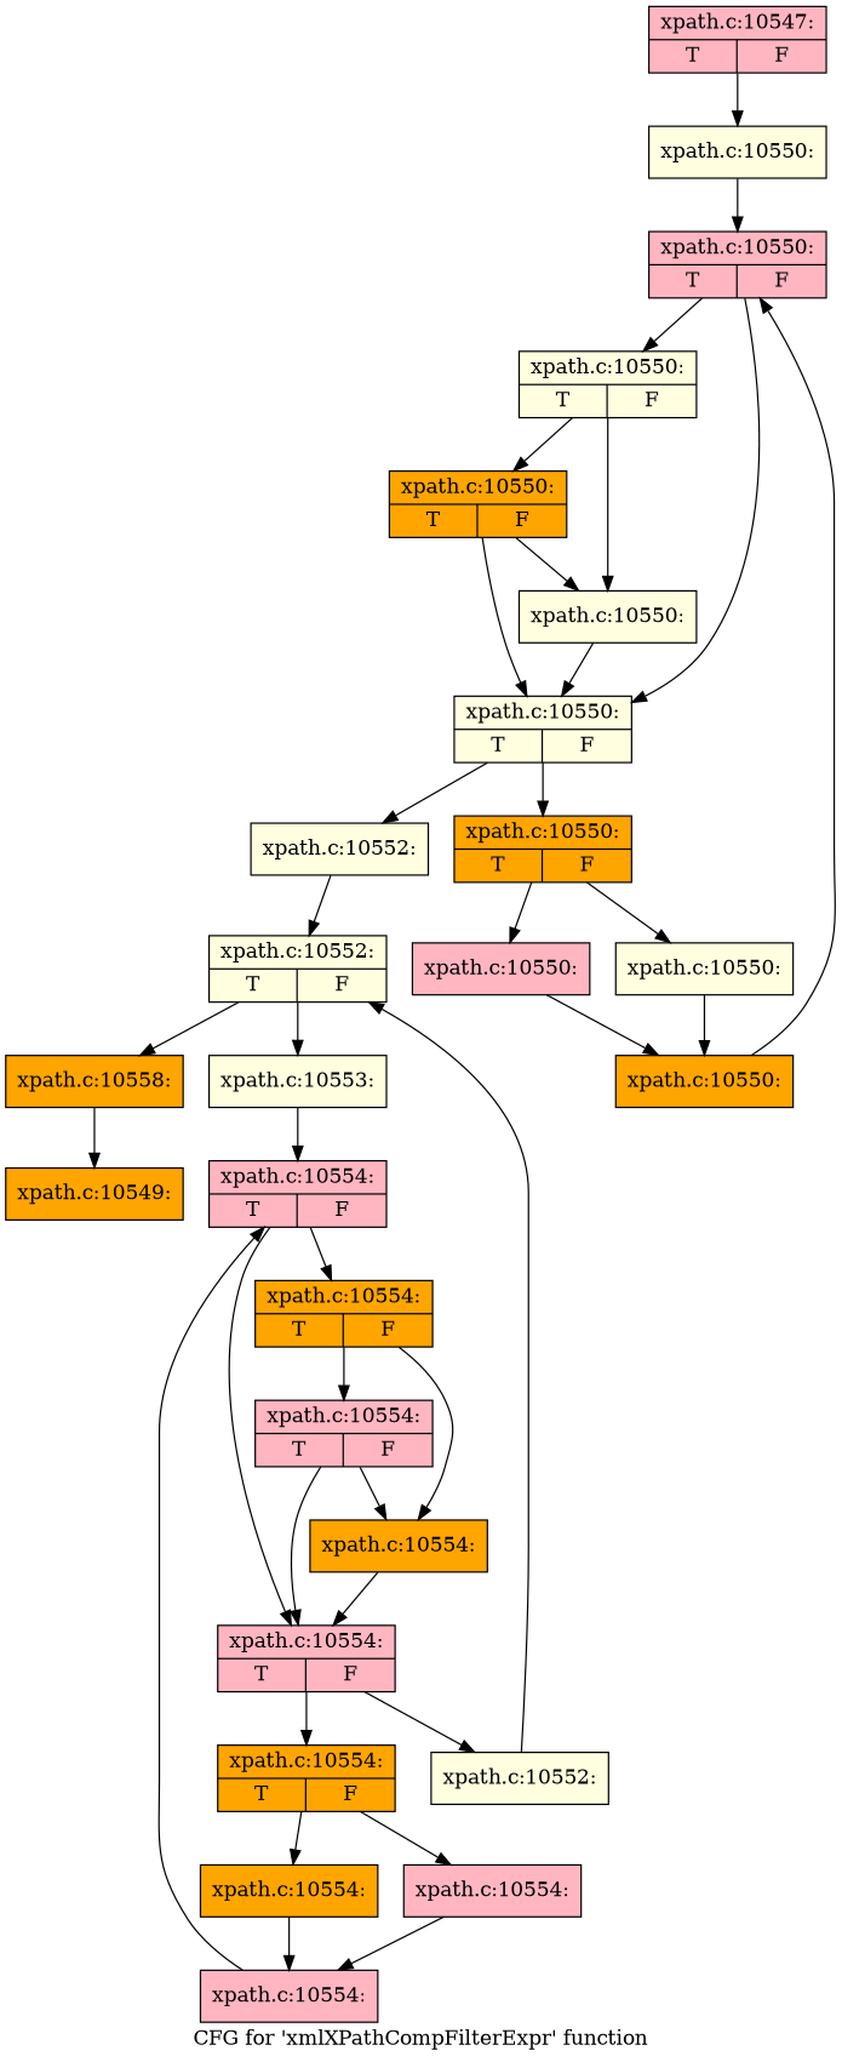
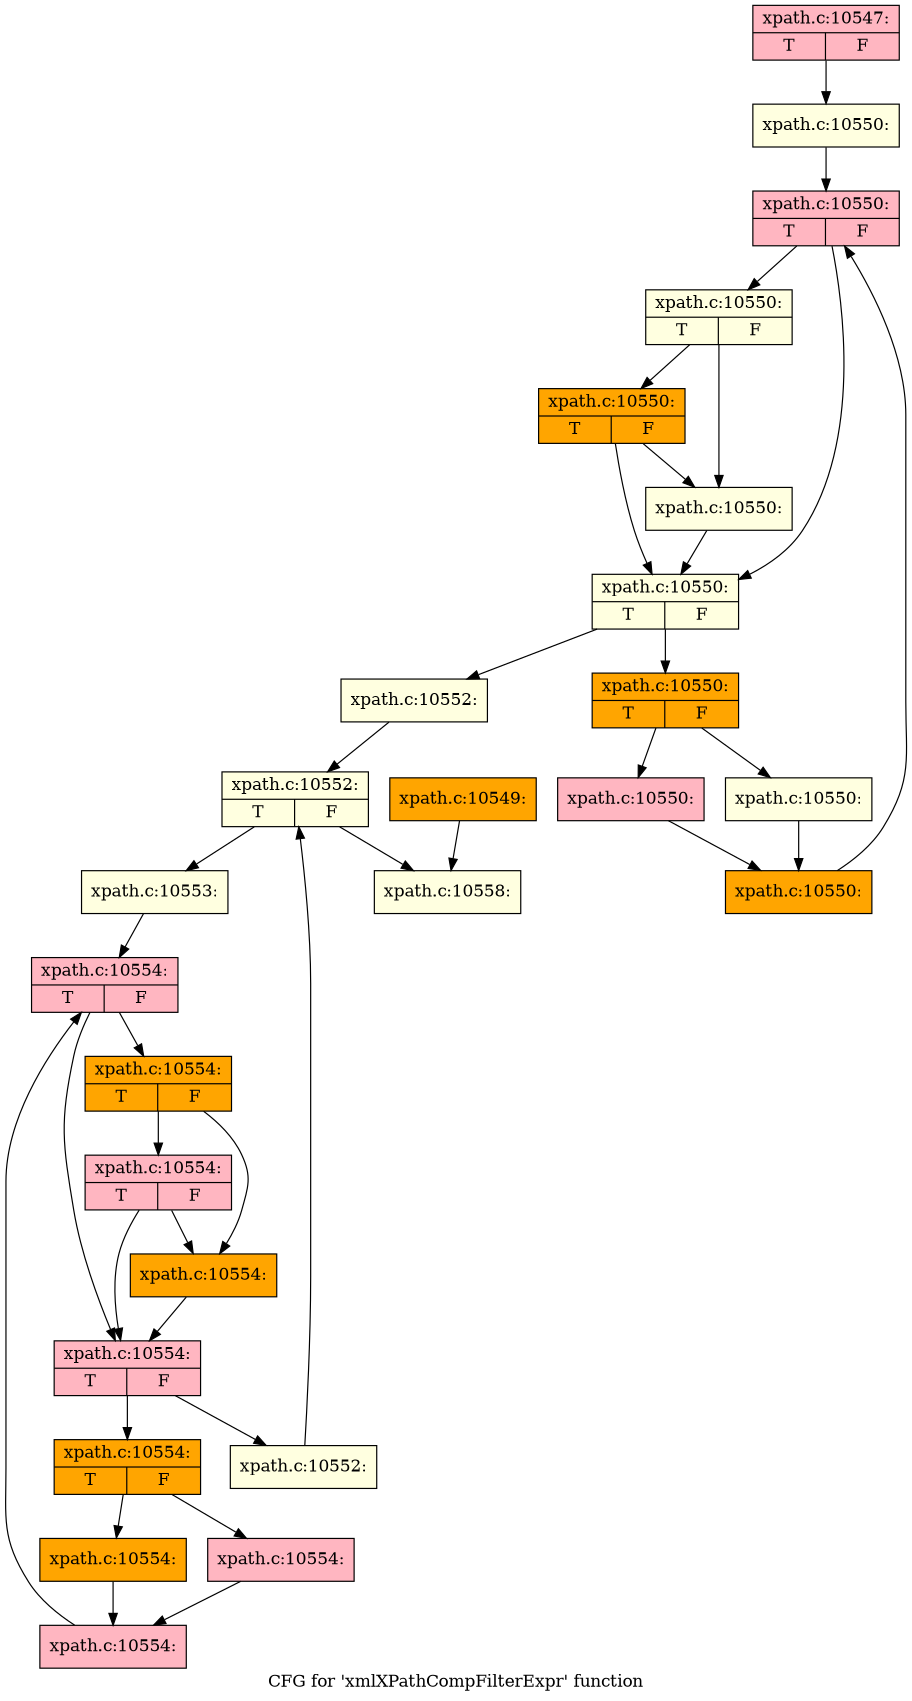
  digraph {
    label="CFG for 'xmlXPathCompFilterExpr' function"
    node [fillcolor=lightyellow shape=record style=filled]
    n1 [fillcolor=lightpink label="{xpath.c:10547:|{<s0>T|<s1>F}}"]
    n2 [label="{xpath.c:10550:}"]
    n3 [fillcolor=orange label="{xpath.c:10549:}"]
-   n4 [fillcolor=orange label="{xpath.c:10558:}"]
+   n4 [label="{xpath.c:10558:}"]
    n5 [fillcolor=lightpink label="{xpath.c:10550:|{<s0>T|<s1>F}}"]
    n6 [label="{xpath.c:10550:|{<s0>T|<s1>F}}"]
    n7 [label="{xpath.c:10550:|{<s0>T|<s1>F}}"]
    n8 [fillcolor=orange label="{xpath.c:10550:|{<s0>T|<s1>F}}"]
    n9 [label="{xpath.c:10552:}"]
    n10 [fillcolor=orange label="{xpath.c:10550:|{<s0>T|<s1>F}}"]
    n11 [label="{xpath.c:10550:}"]
    n12 [label="{xpath.c:10550:}"]
    n13 [fillcolor=lightpink label="{xpath.c:10550:}"]
    n14 [label="{xpath.c:10552:|{<s0>T|<s1>F}}"]
    n15 [fillcolor=orange label="{xpath.c:10550:}"]
    n16 [label="{xpath.c:10553:}"]
    n17 [fillcolor=lightpink label="{xpath.c:10554:|{<s0>T|<s1>F}}"]
    n18 [fillcolor=lightpink label="{xpath.c:10554:|{<s0>T|<s1>F}}"]
    n19 [fillcolor=orange label="{xpath.c:10554:|{<s0>T|<s1>F}}"]
    n20 [fillcolor=orange label="{xpath.c:10554:|{<s0>T|<s1>F}}"]
    n21 [label="{xpath.c:10552:}"]
    n22 [fillcolor=lightpink label="{xpath.c:10554:|{<s0>T|<s1>F}}"]
    n23 [fillcolor=orange label="{xpath.c:10554:}"]
    n24 [fillcolor=lightpink label="{xpath.c:10554:}"]
    n25 [fillcolor=orange label="{xpath.c:10554:}"]
    n26 [fillcolor=lightpink label="{xpath.c:10554:}"]
    n1 -> n2
    n2 -> n5
-   n4 -> n3
+   n3 -> n4
    n5 -> n6
    n5 -> n7
    n6 -> n8
    n6 -> n9
    n7 -> n10
    n7 -> n11
    n8 -> n12
    n8 -> n13
    n9 -> n14
    n10 -> n6
    n10 -> n11
    n11 -> n6
    n12 -> n15
    n13 -> n15
    n14 -> n4
    n14 -> n16
    n15 -> n5
    n16 -> n17
    n17 -> n18
    n17 -> n19
    n18 -> n20
    n18 -> n21
    n19 -> n22
    n19 -> n23
    n20 -> n24
    n20 -> n25
    n21 -> n14
    n22 -> n18
    n22 -> n23
    n23 -> n18
    n24 -> n26
    n25 -> n26
    n26 -> n17
  }
